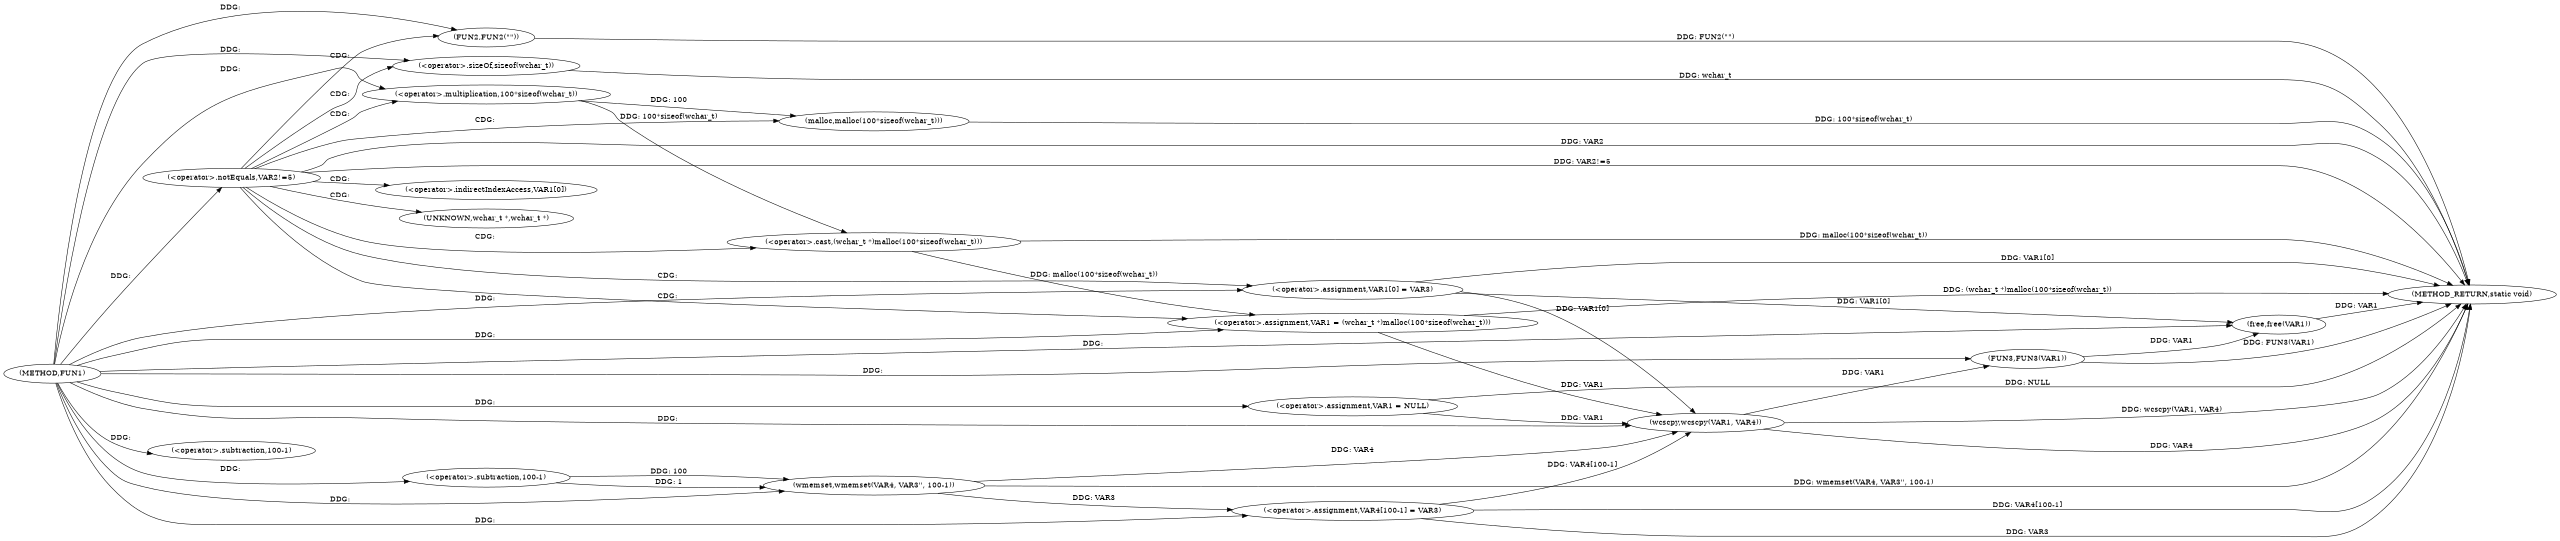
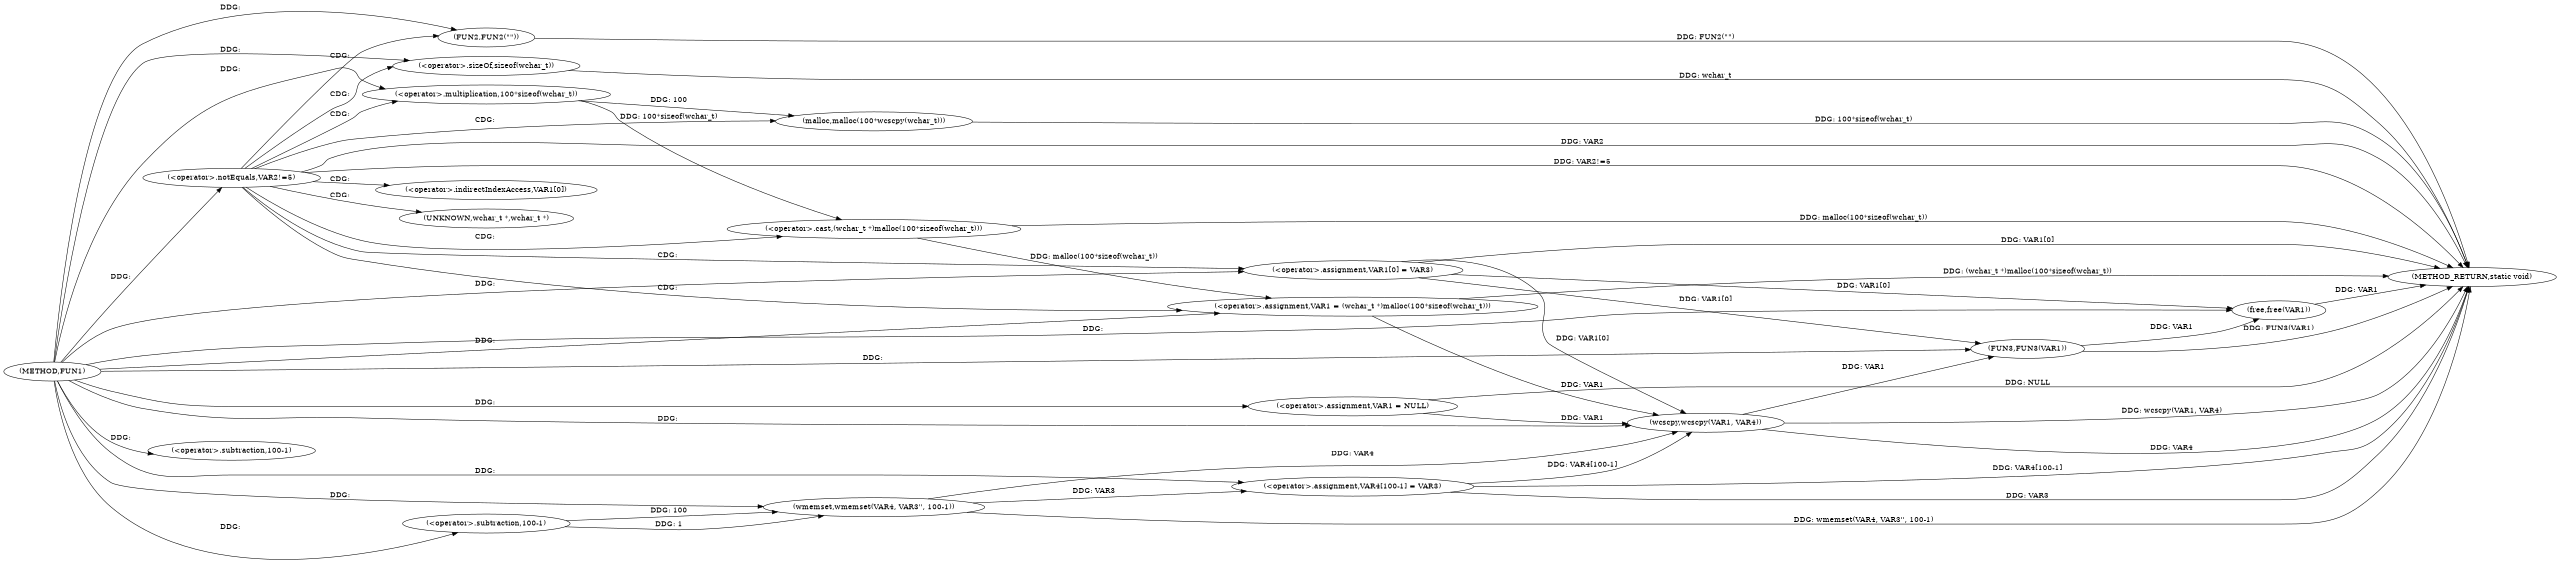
  digraph {
    rankdir=LR
    n1 [label="(METHOD,FUN1)"]
    n2 [label="(<operator>.assignment,VAR1 = NULL)"]
    n3 [label="(<operator>.notEquals,VAR2!=5)"]
    n4 [label="(FUN2,FUN2(\"\"))"]
    n5 [label="(<operator>.assignment,VAR1 = (wchar_t *)malloc(100*sizeof(wchar_t)))"]
    n6 [label="(<operator>.multiplication,100*sizeof(wchar_t))"]
    n7 [label="(<operator>.sizeOf,sizeof(wchar_t))"]
    n8 [label="(<operator>.assignment,VAR1[0] = VAR3)"]
    n9 [label="(wmemset,wmemset(VAR4, VAR3'', 100-1))"]
    n10 [label="(<operator>.subtraction,100-1)"]
    n11 [label="(<operator>.assignment,VAR4[100-1] = VAR3)"]
    n12 [label="(<operator>.subtraction,100-1)"]
    n13 [label="(wcscpy,wcscpy(VAR1, VAR4))"]
    n14 [label="(FUN3,FUN3(VAR1))"]
    n15 [label="(free,free(VAR1))"]
    n16 [label="(METHOD_RETURN,static void)"]
    n17 [label="(<operator>.cast,(wchar_t *)malloc(100*sizeof(wchar_t)))"]
-   n18 [label="(malloc,malloc(100*sizeof(wchar_t)))"]
+   n18 [label="(malloc,malloc(100*wcscpy(wchar_t)))"]
    n19 [label="(UNKNOWN,wchar_t *,wchar_t *)"]
    n20 [label="(<operator>.indirectIndexAccess,VAR1[0])"]
    n1 -> n2 [label="DDG: "]
    n1 -> n3 [label="DDG: "]
    n1 -> n4 [label="DDG: "]
    n1 -> n5 [label="DDG: "]
    n1 -> n6 [label="DDG: "]
    n1 -> n7 [label="DDG: "]
    n1 -> n8 [label="DDG: "]
    n1 -> n9 [label="DDG: "]
    n1 -> n10 [label="DDG: "]
    n1 -> n11 [label="DDG: "]
    n1 -> n12 [label="DDG: "]
    n1 -> n13 [label="DDG: "]
    n1 -> n14 [label="DDG: "]
    n1 -> n15 [label="DDG: "]
    n2 -> n13 [label="DDG: VAR1"]
    n2 -> n16 [label="DDG: NULL"]
    n3 -> n4 [label="CDG: "]
    n3 -> n5 [label="CDG: "]
    n3 -> n6 [label="CDG: "]
    n3 -> n7 [label="CDG: "]
    n3 -> n8 [label="CDG: "]
    n3 -> n16 [label="DDG: VAR2"]
    n3 -> n16 [label="DDG: VAR2!=5"]
    n3 -> n17 [label="CDG: "]
    n3 -> n18 [label="CDG: "]
    n3 -> n19 [label="CDG: "]
    n3 -> n20 [label="CDG: "]
    n4 -> n16 [label="DDG: FUN2(\"\")"]
    n5 -> n13 [label="DDG: VAR1"]
    n5 -> n16 [label="DDG: (wchar_t *)malloc(100*sizeof(wchar_t))"]
    n6 -> n17 [label="DDG: 100*sizeof(wchar_t)"]
    n6 -> n18 [label="DDG: 100"]
    n7 -> n16 [label="DDG: wchar_t"]
    n8 -> n13 [label="DDG: VAR1[0]"]
+   n8 -> n14 [label="DDG: VAR1[0]"]
    n8 -> n15 [label="DDG: VAR1[0]"]
    n8 -> n16 [label="DDG: VAR1[0]"]
    n9 -> n11 [label="DDG: VAR3"]
    n9 -> n13 [label="DDG: VAR4"]
    n9 -> n16 [label="DDG: wmemset(VAR4, VAR3'', 100-1)"]
    n10 -> n9 [label="DDG: 100"]
    n10 -> n9 [label="DDG: 1"]
    n11 -> n13 [label="DDG: VAR4[100-1]"]
    n11 -> n16 [label="DDG: VAR4[100-1]"]
    n11 -> n16 [label="DDG: VAR3"]
    n13 -> n14 [label="DDG: VAR1"]
    n13 -> n16 [label="DDG: VAR4"]
    n13 -> n16 [label="DDG: wcscpy(VAR1, VAR4)"]
    n14 -> n15 [label="DDG: VAR1"]
    n14 -> n16 [label="DDG: FUN3(VAR1)"]
    n15 -> n16 [label="DDG: VAR1"]
    n17 -> n5 [label="DDG: malloc(100*sizeof(wchar_t))"]
    n17 -> n16 [label="DDG: malloc(100*sizeof(wchar_t))"]
    n18 -> n16 [label="DDG: 100*sizeof(wchar_t)"]
  }
